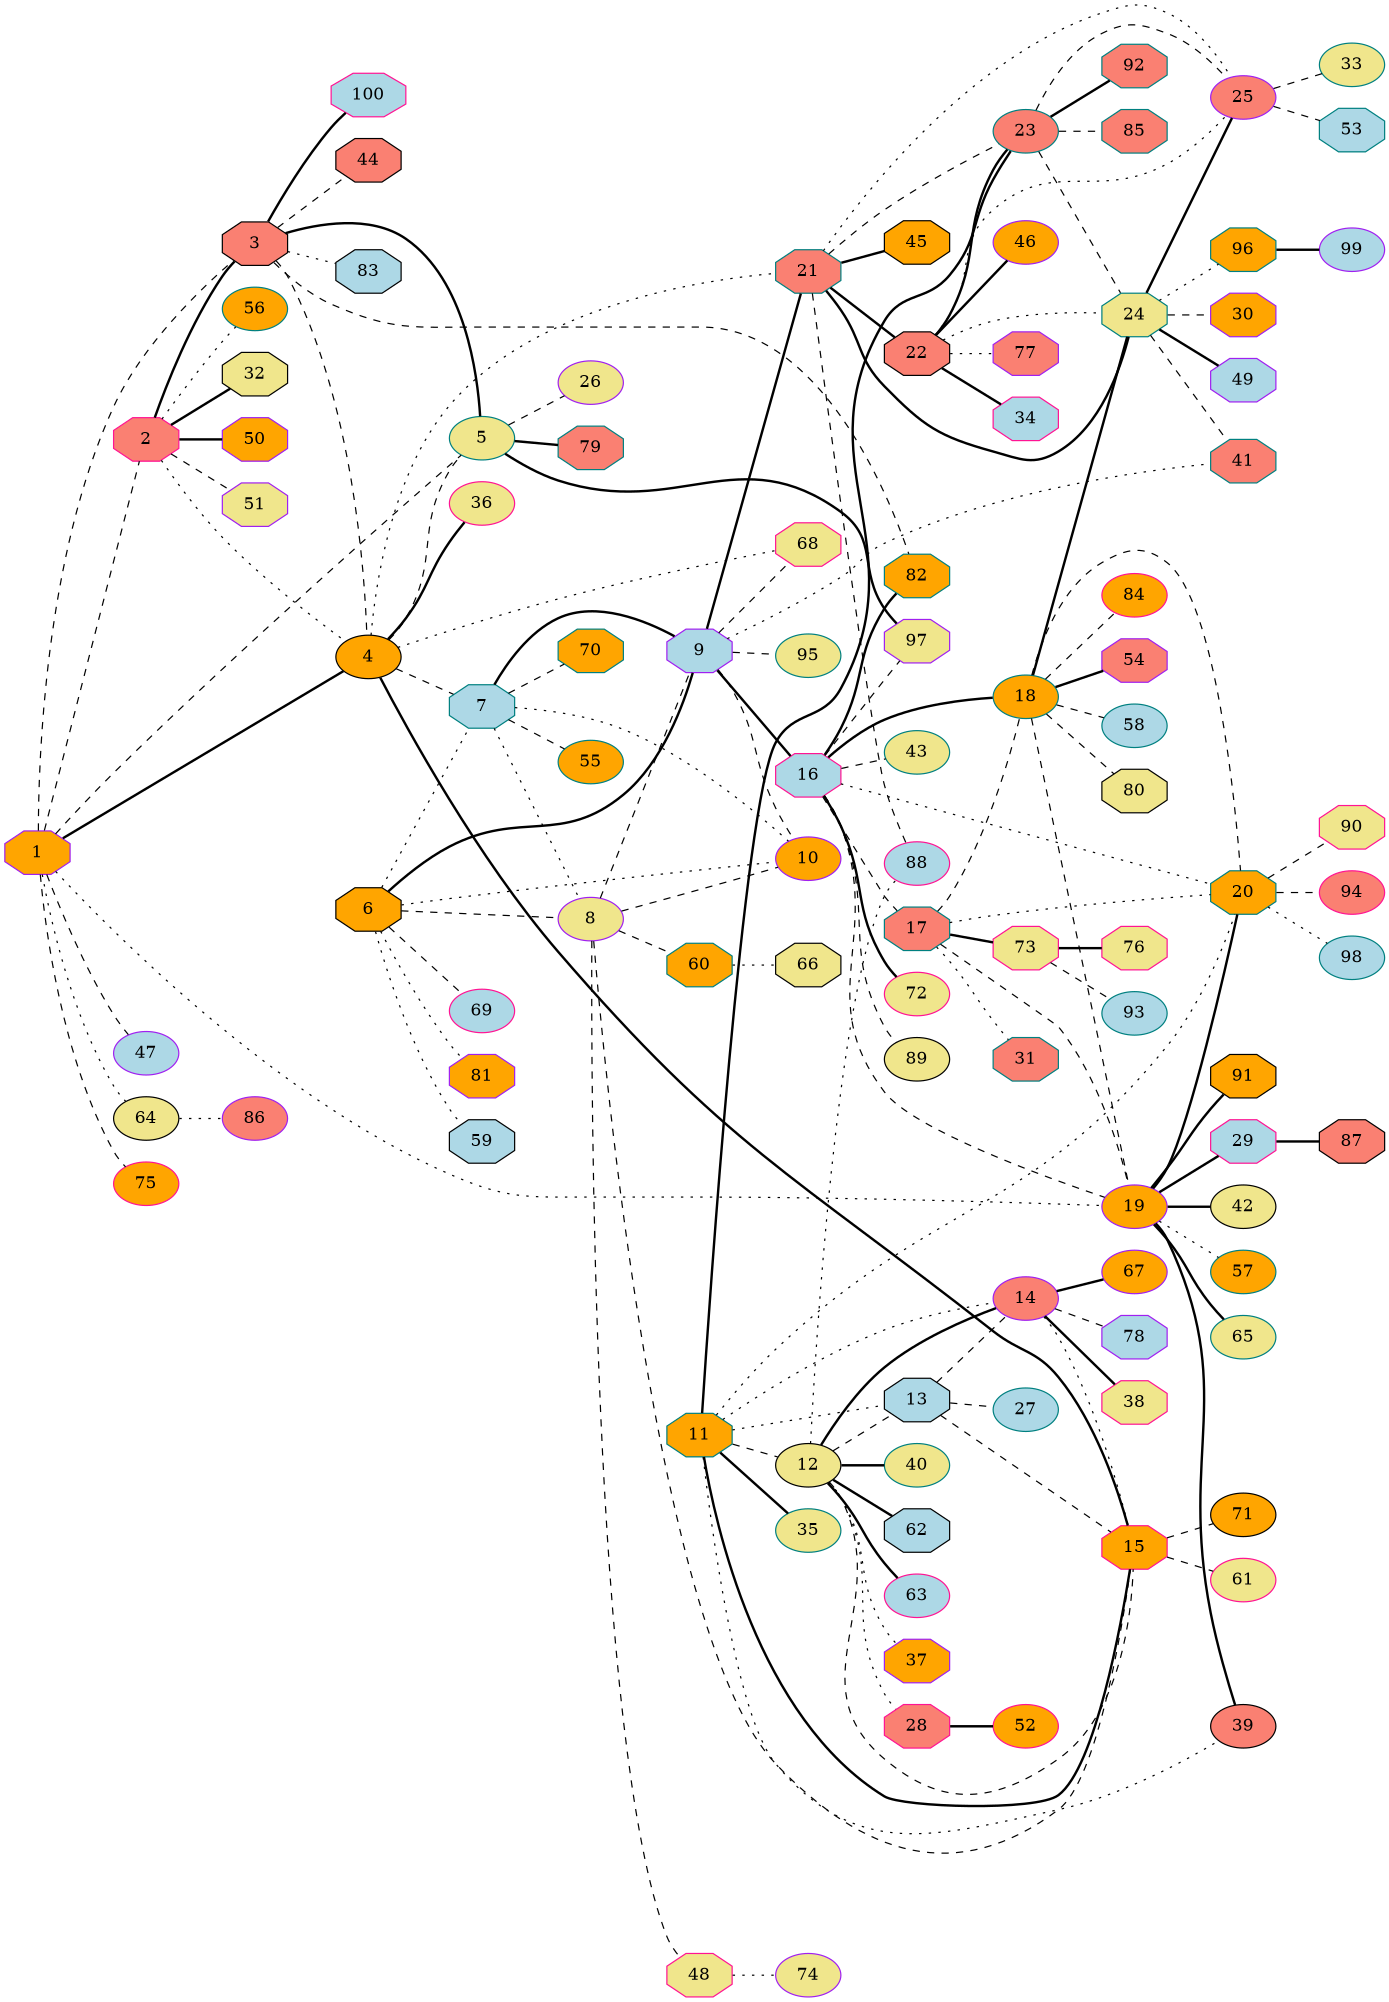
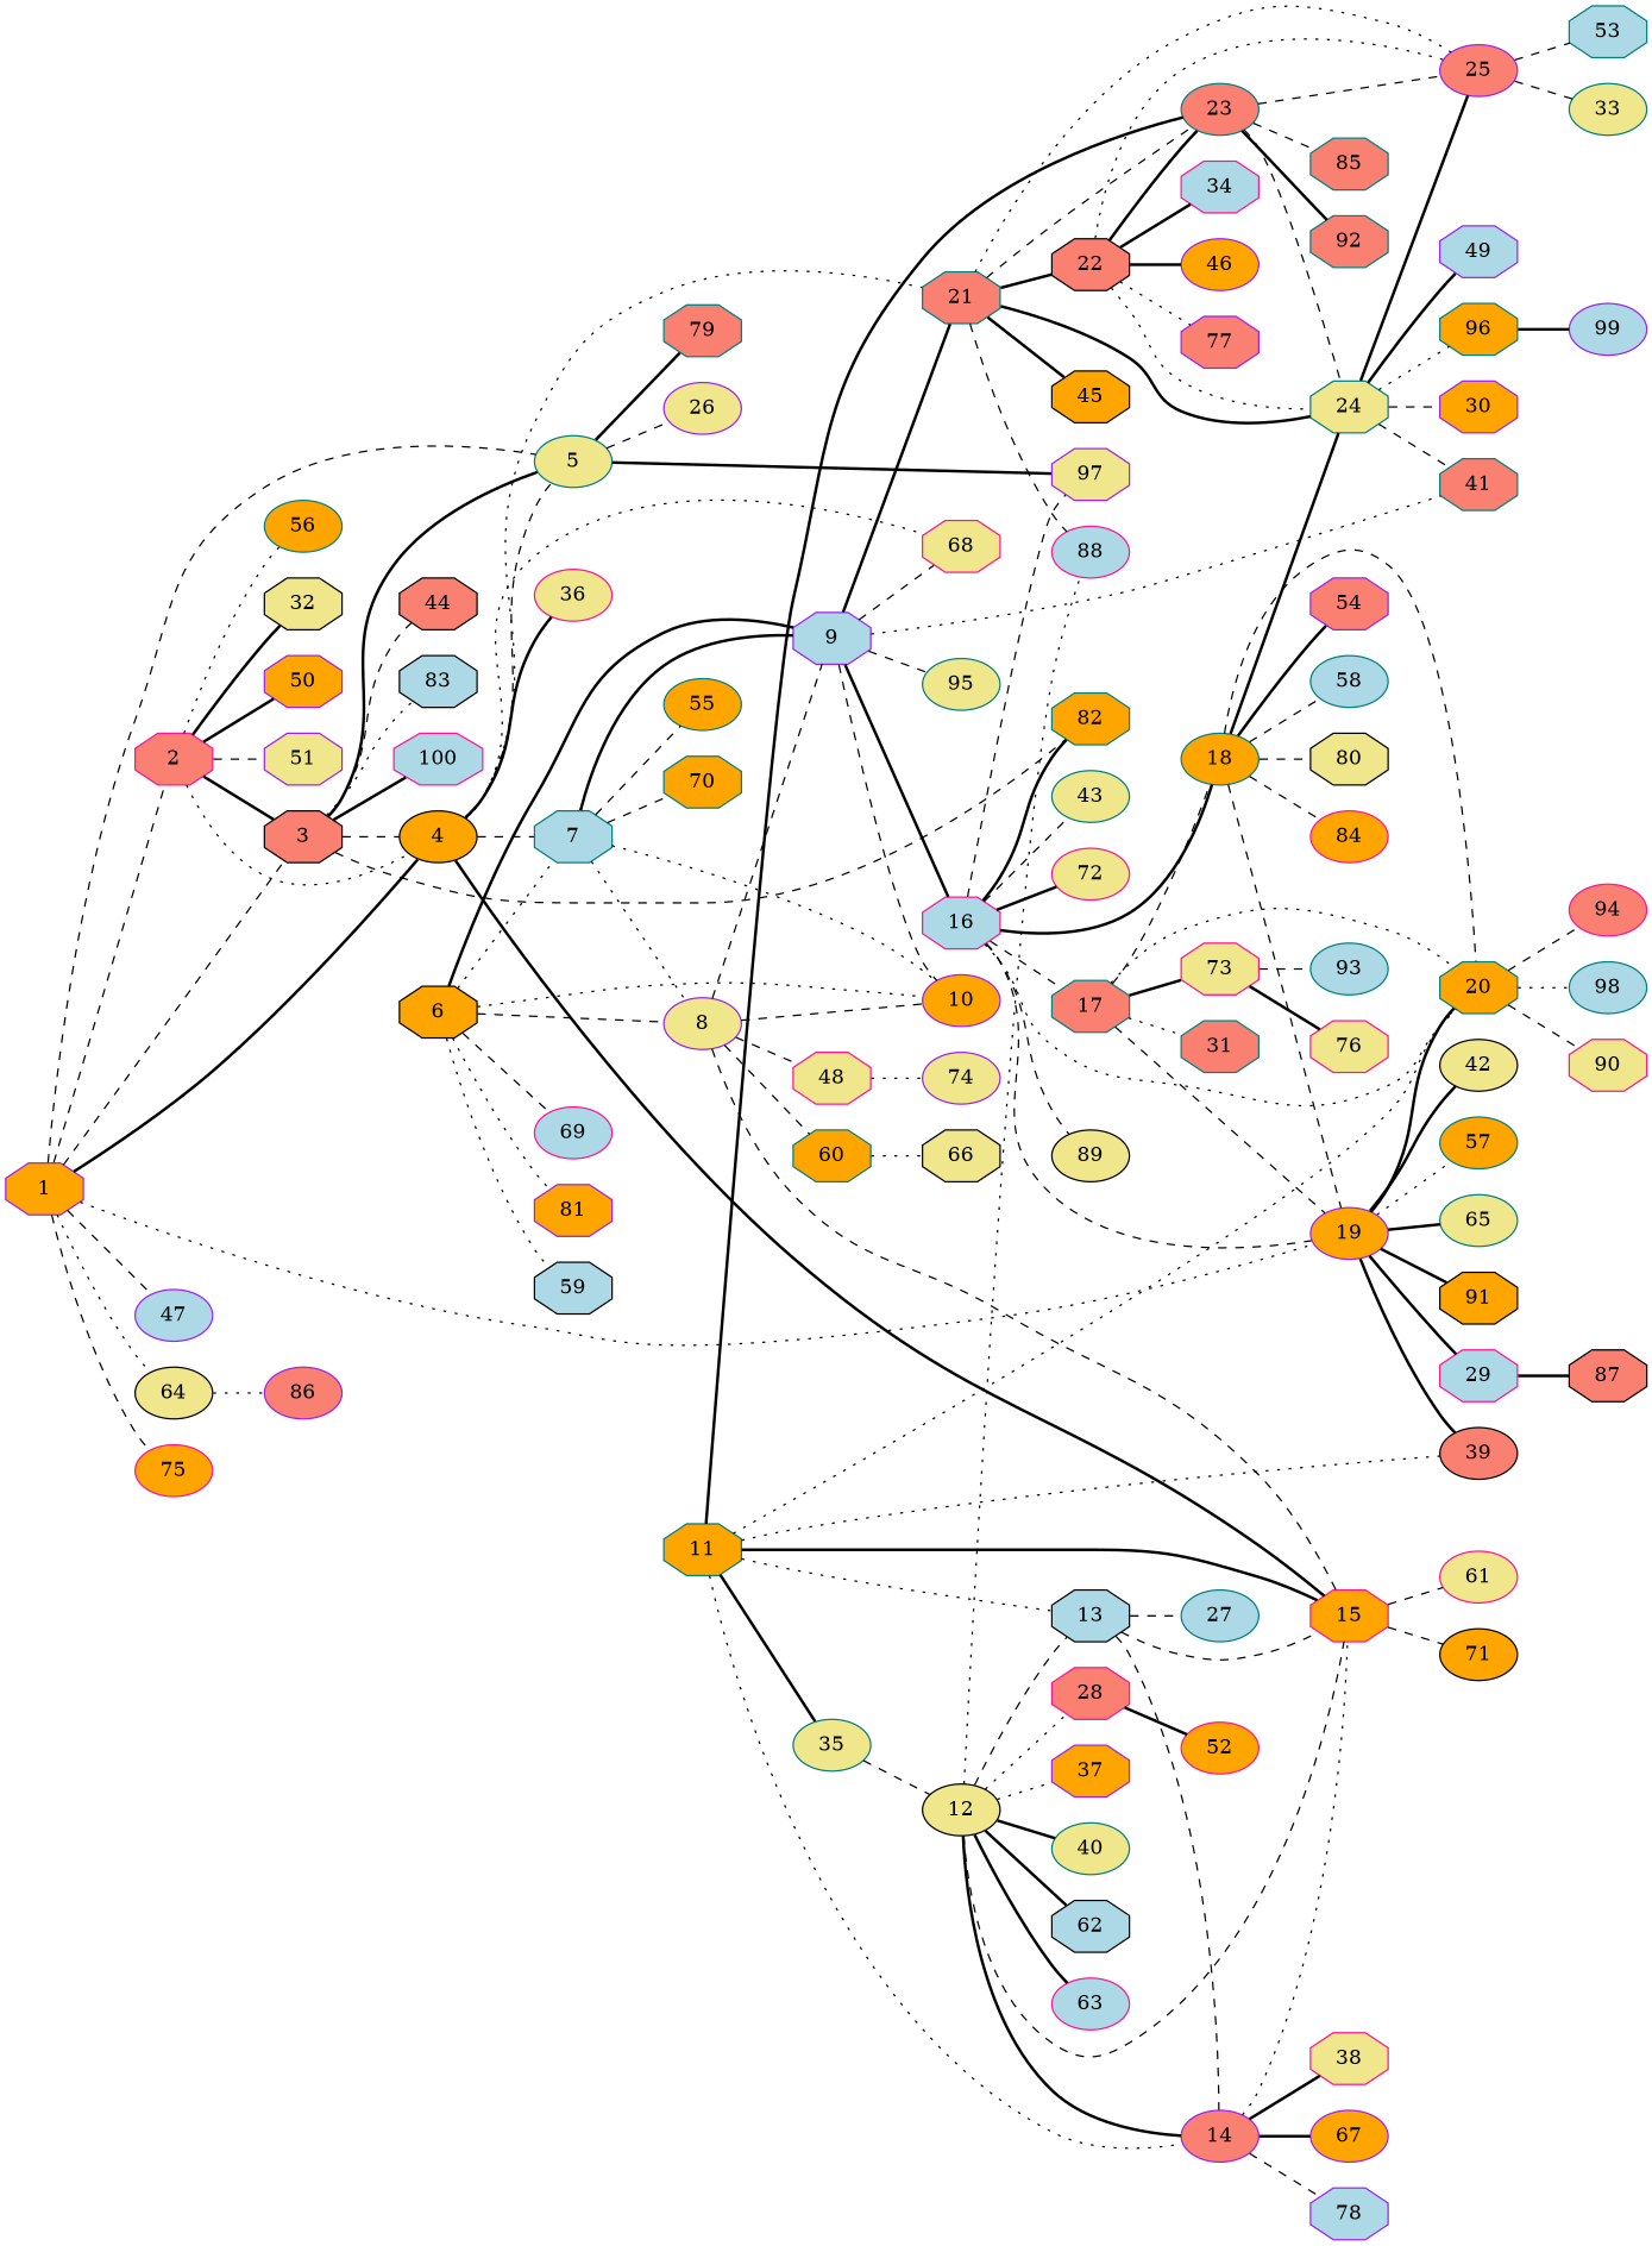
  graph {
    rankdir=LR
    node [color=teal fillcolor=khaki shape=octagon style=filled]
    edge [style=dashed]
    1 [color=purple fillcolor=orange]
    2 [color=deeppink fillcolor=salmon]
    3 [color=black fillcolor=salmon]
    4 [color=black fillcolor=orange shape=ellipse]
    5 [shape=ellipse]
    19 [color=purple fillcolor=orange shape=ellipse]
    47 [color=purple fillcolor=lightblue shape=ellipse]
    64 [color=black shape=ellipse]
    75 [color=deeppink fillcolor=orange shape=ellipse]
    32 [color=black]
    50 [color=purple fillcolor=orange]
    51 [color=purple]
    56 [fillcolor=orange shape=ellipse]
    44 [color=black fillcolor=salmon]
    82 [fillcolor=orange]
    83 [color=black fillcolor=lightblue]
    100 [color=deeppink fillcolor=lightblue]
    7 [fillcolor=lightblue]
    15 [color=deeppink fillcolor=orange]
    21 [fillcolor=salmon]
    36 [color=deeppink shape=ellipse]
    68 [color=deeppink]
    26 [color=purple shape=ellipse]
    79 [fillcolor=salmon]
    97 [color=purple]
    20 [fillcolor=orange]
    39 [color=black fillcolor=salmon shape=ellipse]
    29 [color=deeppink fillcolor=lightblue]
    42 [color=black shape=ellipse]
    57 [fillcolor=orange shape=ellipse]
    65 [shape=ellipse]
    91 [color=black fillcolor=orange]
    86 [color=purple fillcolor=salmon shape=ellipse]
    8 [color=purple shape=ellipse]
    9 [color=purple fillcolor=lightblue]
    10 [color=purple fillcolor=orange shape=ellipse]
    55 [fillcolor=orange shape=ellipse]
    70 [fillcolor=orange]
    61 [color=deeppink shape=ellipse]
    71 [color=black fillcolor=orange shape=ellipse]
    23 [fillcolor=salmon shape=ellipse]
    88 [color=deeppink fillcolor=lightblue shape=ellipse]
    24
    22 [color=black fillcolor=salmon]
    25 [color=purple fillcolor=salmon shape=ellipse]
    45 [color=black fillcolor=orange]
    6 [color=black fillcolor=orange]
    59 [color=black fillcolor=lightblue]
    69 [color=deeppink fillcolor=lightblue shape=ellipse]
    81 [color=purple fillcolor=orange]
    48 [color=deeppink]
    60 [fillcolor=orange]
    16 [color=deeppink fillcolor=lightblue]
    41 [fillcolor=salmon]
    95 [shape=ellipse]
    74 [color=purple shape=ellipse]
    66 [color=black]
    17 [fillcolor=salmon]
    18 [fillcolor=orange shape=ellipse]
    43 [shape=ellipse]
    72 [color=deeppink shape=ellipse]
    89 [color=black shape=ellipse]
    11 [fillcolor=orange]
    12 [color=black shape=ellipse]
    13 [color=black fillcolor=lightblue]
    14 [color=purple fillcolor=salmon shape=ellipse]
    35 [shape=ellipse]
    28 [color=deeppink fillcolor=salmon]
    37 [color=purple fillcolor=orange]
    40 [shape=ellipse]
    62 [color=black fillcolor=lightblue]
    63 [color=deeppink fillcolor=lightblue shape=ellipse]
    27 [fillcolor=lightblue shape=ellipse]
    38 [color=deeppink]
    67 [color=purple fillcolor=orange shape=ellipse]
    78 [color=purple fillcolor=lightblue]
    90 [color=deeppink]
    94 [color=deeppink fillcolor=salmon shape=ellipse]
    98 [fillcolor=lightblue shape=ellipse]
    85 [fillcolor=salmon]
    92 [fillcolor=salmon]
    52 [color=deeppink fillcolor=orange shape=ellipse]
    31 [fillcolor=salmon]
    73 [color=deeppink]
    54 [color=purple fillcolor=salmon]
    58 [fillcolor=lightblue shape=ellipse]
    80 [color=black]
    84 [color=deeppink fillcolor=orange shape=ellipse]
    76 [color=deeppink]
    93 [fillcolor=lightblue shape=ellipse]
    30 [color=purple fillcolor=orange]
    49 [color=purple fillcolor=lightblue]
    96 [fillcolor=orange]
    87 [color=black fillcolor=salmon]
    34 [color=deeppink fillcolor=lightblue]
    46 [color=purple fillcolor=orange shape=ellipse]
    77 [color=purple fillcolor=salmon]
    33 [shape=ellipse]
    53 [fillcolor=lightblue]
    99 [color=purple fillcolor=lightblue shape=ellipse]
    1 -- 2
    1 -- 3
    1 -- 4 [style=bold]
    1 -- 5
    1 -- 19 [style=dotted]
    1 -- 47
    1 -- 64 [style=dotted]
    1 -- 75
    2 -- 3 [style=bold]
    2 -- 4 [style=dotted]
    2 -- 32 [style=bold]
    2 -- 50 [style=bold]
    2 -- 51
    2 -- 56 [style=dotted]
    3 -- 4
    3 -- 5 [style=bold]
    3 -- 44
    3 -- 82
    3 -- 83 [style=dotted]
    3 -- 100 [style=bold]
    4 -- 5
    4 -- 7
    4 -- 15 [style=bold]
    4 -- 21 [style=dotted]
    4 -- 36 [style=bold]
    4 -- 68 [style=dotted]
    5 -- 26
    5 -- 79 [style=bold]
    5 -- 97 [style=bold]
    19 -- 20 [style=bold]
    19 -- 39 [style=bold]
    19 -- 29 [style=bold]
    19 -- 42 [style=bold]
    19 -- 57 [style=dotted]
    19 -- 65 [style=bold]
    19 -- 91 [style=bold]
    64 -- 86 [style=dotted]
    7 -- 8 [style=dotted]
    7 -- 9 [style=bold]
    7 -- 10 [style=dotted]
    7 -- 55
    7 -- 70
    15 -- 61
    15 -- 71
    21 -- 23
    21 -- 88
    21 -- 24 [style=bold]
    21 -- 22 [style=bold]
    21 -- 25 [style=dotted]
    21 -- 45 [style=bold]
    20 -- 90
    20 -- 94
    20 -- 98 [style=dotted]
    29 -- 87 [style=bold]
    8 -- 15
    8 -- 9
    8 -- 10
    8 -- 48
    8 -- 60
    9 -- 21 [style=bold]
    9 -- 68
    9 -- 10
    9 -- 16 [style=bold]
    9 -- 41 [style=dotted]
    9 -- 95
    23 -- 24
    23 -- 25
    23 -- 85
    23 -- 92 [style=bold]
    24 -- 25 [style=bold]
    24 -- 41
    24 -- 30
    24 -- 49 [style=bold]
    24 -- 96 [style=dotted]
    22 -- 23 [style=bold]
    22 -- 24 [style=dotted]
    22 -- 25 [style=dotted]
    22 -- 34 [style=bold]
    22 -- 46 [style=bold]
    22 -- 77 [style=dotted]
    25 -- 33
    25 -- 53
    6 -- 7 [style=dotted]
    6 -- 8
    6 -- 9 [style=bold]
    6 -- 10 [style=dotted]
    6 -- 59 [style=dotted]
    6 -- 69
    6 -- 81 [style=dotted]
    48 -- 74 [style=dotted]
    60 -- 66 [style=dotted]
    16 -- 19
    16 -- 82 [style=bold]
    16 -- 97
    16 -- 20 [style=dotted]
    16 -- 17
    16 -- 18 [style=bold]
    16 -- 43
    16 -- 72 [style=bold]
    16 -- 89
    17 -- 19
    17 -- 20 [style=dotted]
    17 -- 18
    17 -- 31 [style=dotted]
    17 -- 73 [style=bold]
    18 -- 19
    18 -- 20
    18 -- 24 [style=bold]
    18 -- 54 [style=bold]
    18 -- 58
    18 -- 80
    18 -- 84
    11 -- 15 [style=bold]
    11 -- 20 [style=dotted]
    11 -- 39 [style=dotted]
    11 -- 23 [style=bold]
-   11 -- 12
+   35 -- 12
    11 -- 13 [style=dotted]
    11 -- 14 [style=dotted]
    11 -- 35 [style=bold]
    12 -- 15
    12 -- 88 [style=dotted]
    12 -- 13
    12 -- 14 [style=bold]
    12 -- 28 [style=dotted]
    12 -- 37 [style=dotted]
    12 -- 40 [style=bold]
    12 -- 62 [style=bold]
    12 -- 63 [style=bold]
    13 -- 15
    13 -- 14
    13 -- 27
    14 -- 15 [style=dotted]
    14 -- 38 [style=bold]
    14 -- 67 [style=bold]
    14 -- 78
    28 -- 52 [style=bold]
    73 -- 76 [style=bold]
    73 -- 93
    96 -- 99 [style=bold]
  }
